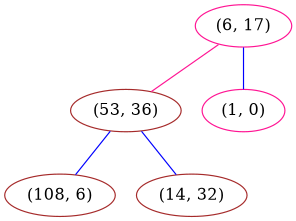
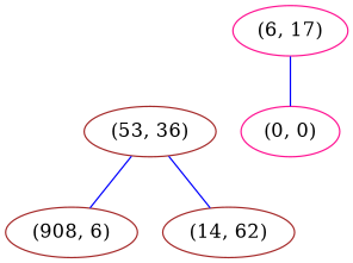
  graph {
    node [color=brown]
    edge [color=blue weight=1]
    n1 [color=deeppink label="(6, 17)"]
    "(53, 36)"
-   "(0, 0)" [color=deeppink label="(1, 0)"]
-   "(108, 6)"
-   "(14, 62)" [label="(14, 32)"]
-   n1 -- "(53, 36)" [color=deeppink]
+   "(0, 0)" [color=deeppink]
+   "(108, 6)" [label="(908, 6)"]
+   "(14, 62)"
    n1 -- "(0, 0)" [weight=4]
    "(53, 36)" -- "(108, 6)"
    "(53, 36)" -- "(14, 62)"
  }
